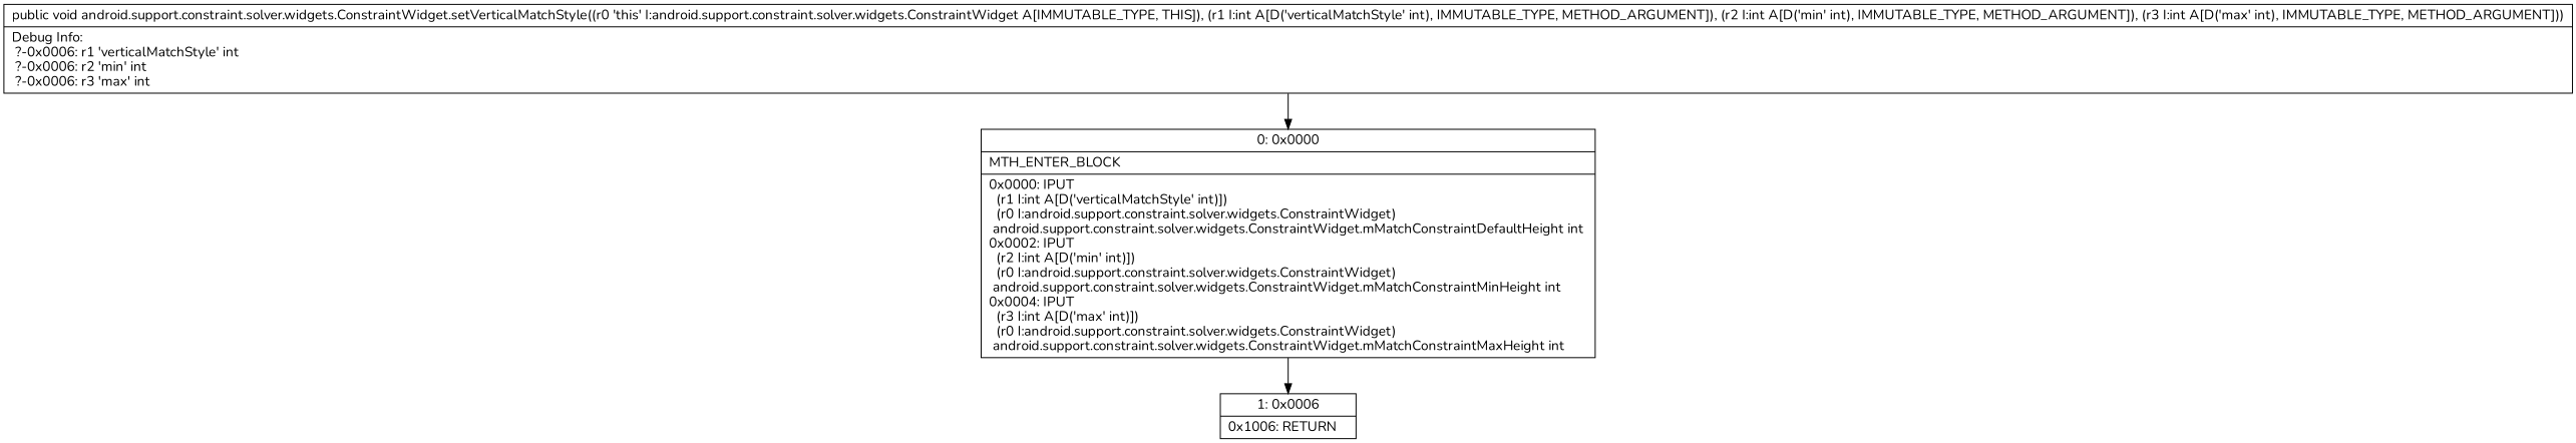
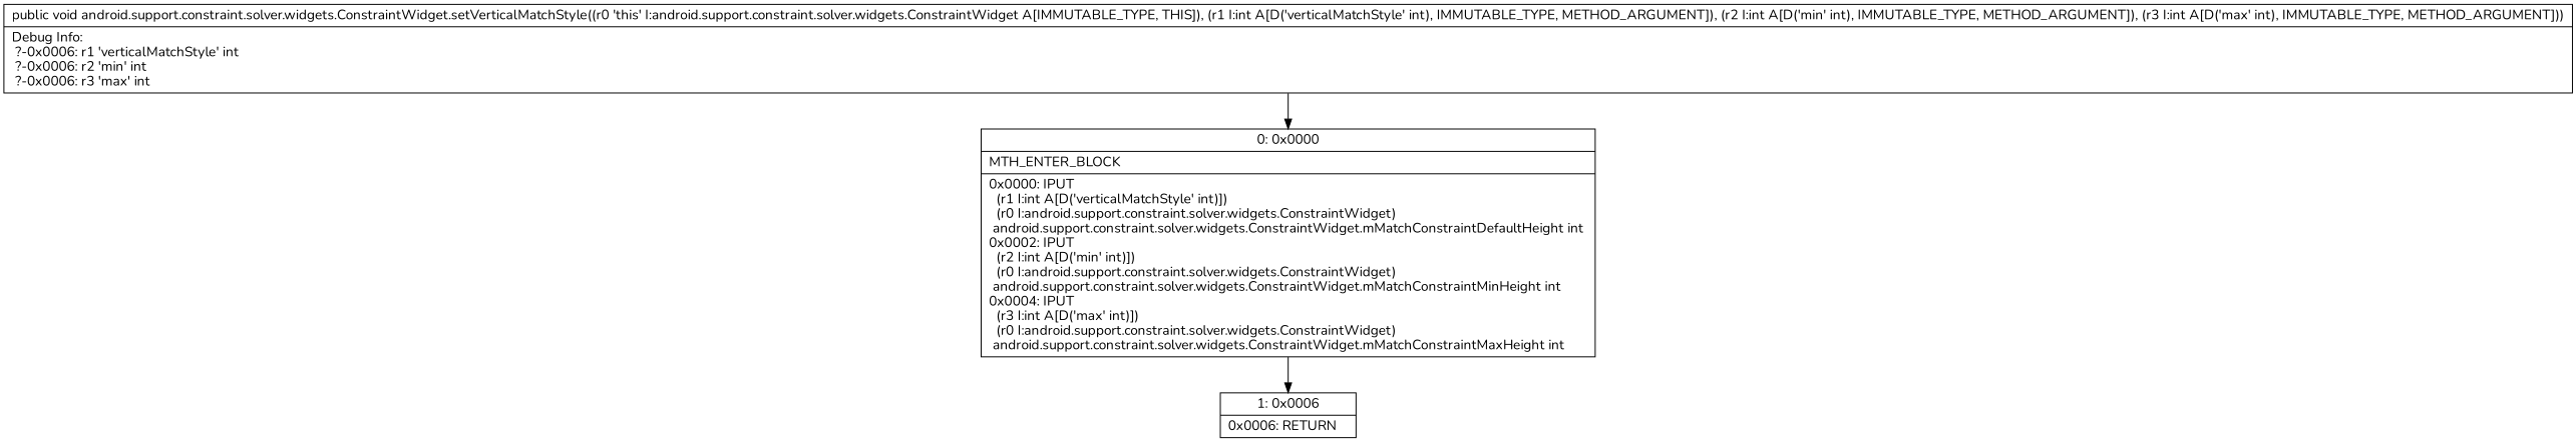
  digraph {
    fontname=Nunito
    node [shape=record fontname=Nunito]
    edge [fontname=Nunito]
    n1 [label="{0\:\ 0x0000|MTH_ENTER_BLOCK\l|0x0000: IPUT  \l  (r1 I:int A[D('verticalMatchStyle' int)])\l  (r0 I:android.support.constraint.solver.widgets.ConstraintWidget)\l android.support.constraint.solver.widgets.ConstraintWidget.mMatchConstraintDefaultHeight int \l0x0002: IPUT  \l  (r2 I:int A[D('min' int)])\l  (r0 I:android.support.constraint.solver.widgets.ConstraintWidget)\l android.support.constraint.solver.widgets.ConstraintWidget.mMatchConstraintMinHeight int \l0x0004: IPUT  \l  (r3 I:int A[D('max' int)])\l  (r0 I:android.support.constraint.solver.widgets.ConstraintWidget)\l android.support.constraint.solver.widgets.ConstraintWidget.mMatchConstraintMaxHeight int \l}"]
-   n2 [label="{1\:\ 0x0006|0x1006: RETURN   \l}"]
+   n2 [label="{1\:\ 0x0006|0x0006: RETURN   \l}"]
    n3 [label="{public void android.support.constraint.solver.widgets.ConstraintWidget.setVerticalMatchStyle((r0 'this' I:android.support.constraint.solver.widgets.ConstraintWidget A[IMMUTABLE_TYPE, THIS]), (r1 I:int A[D('verticalMatchStyle' int), IMMUTABLE_TYPE, METHOD_ARGUMENT]), (r2 I:int A[D('min' int), IMMUTABLE_TYPE, METHOD_ARGUMENT]), (r3 I:int A[D('max' int), IMMUTABLE_TYPE, METHOD_ARGUMENT]))  | Debug Info:\l  ?\-0x0006: r1 'verticalMatchStyle' int\l  ?\-0x0006: r2 'min' int\l  ?\-0x0006: r3 'max' int\l}"]
    n1 -> n2
    n3 -> n1
  }
